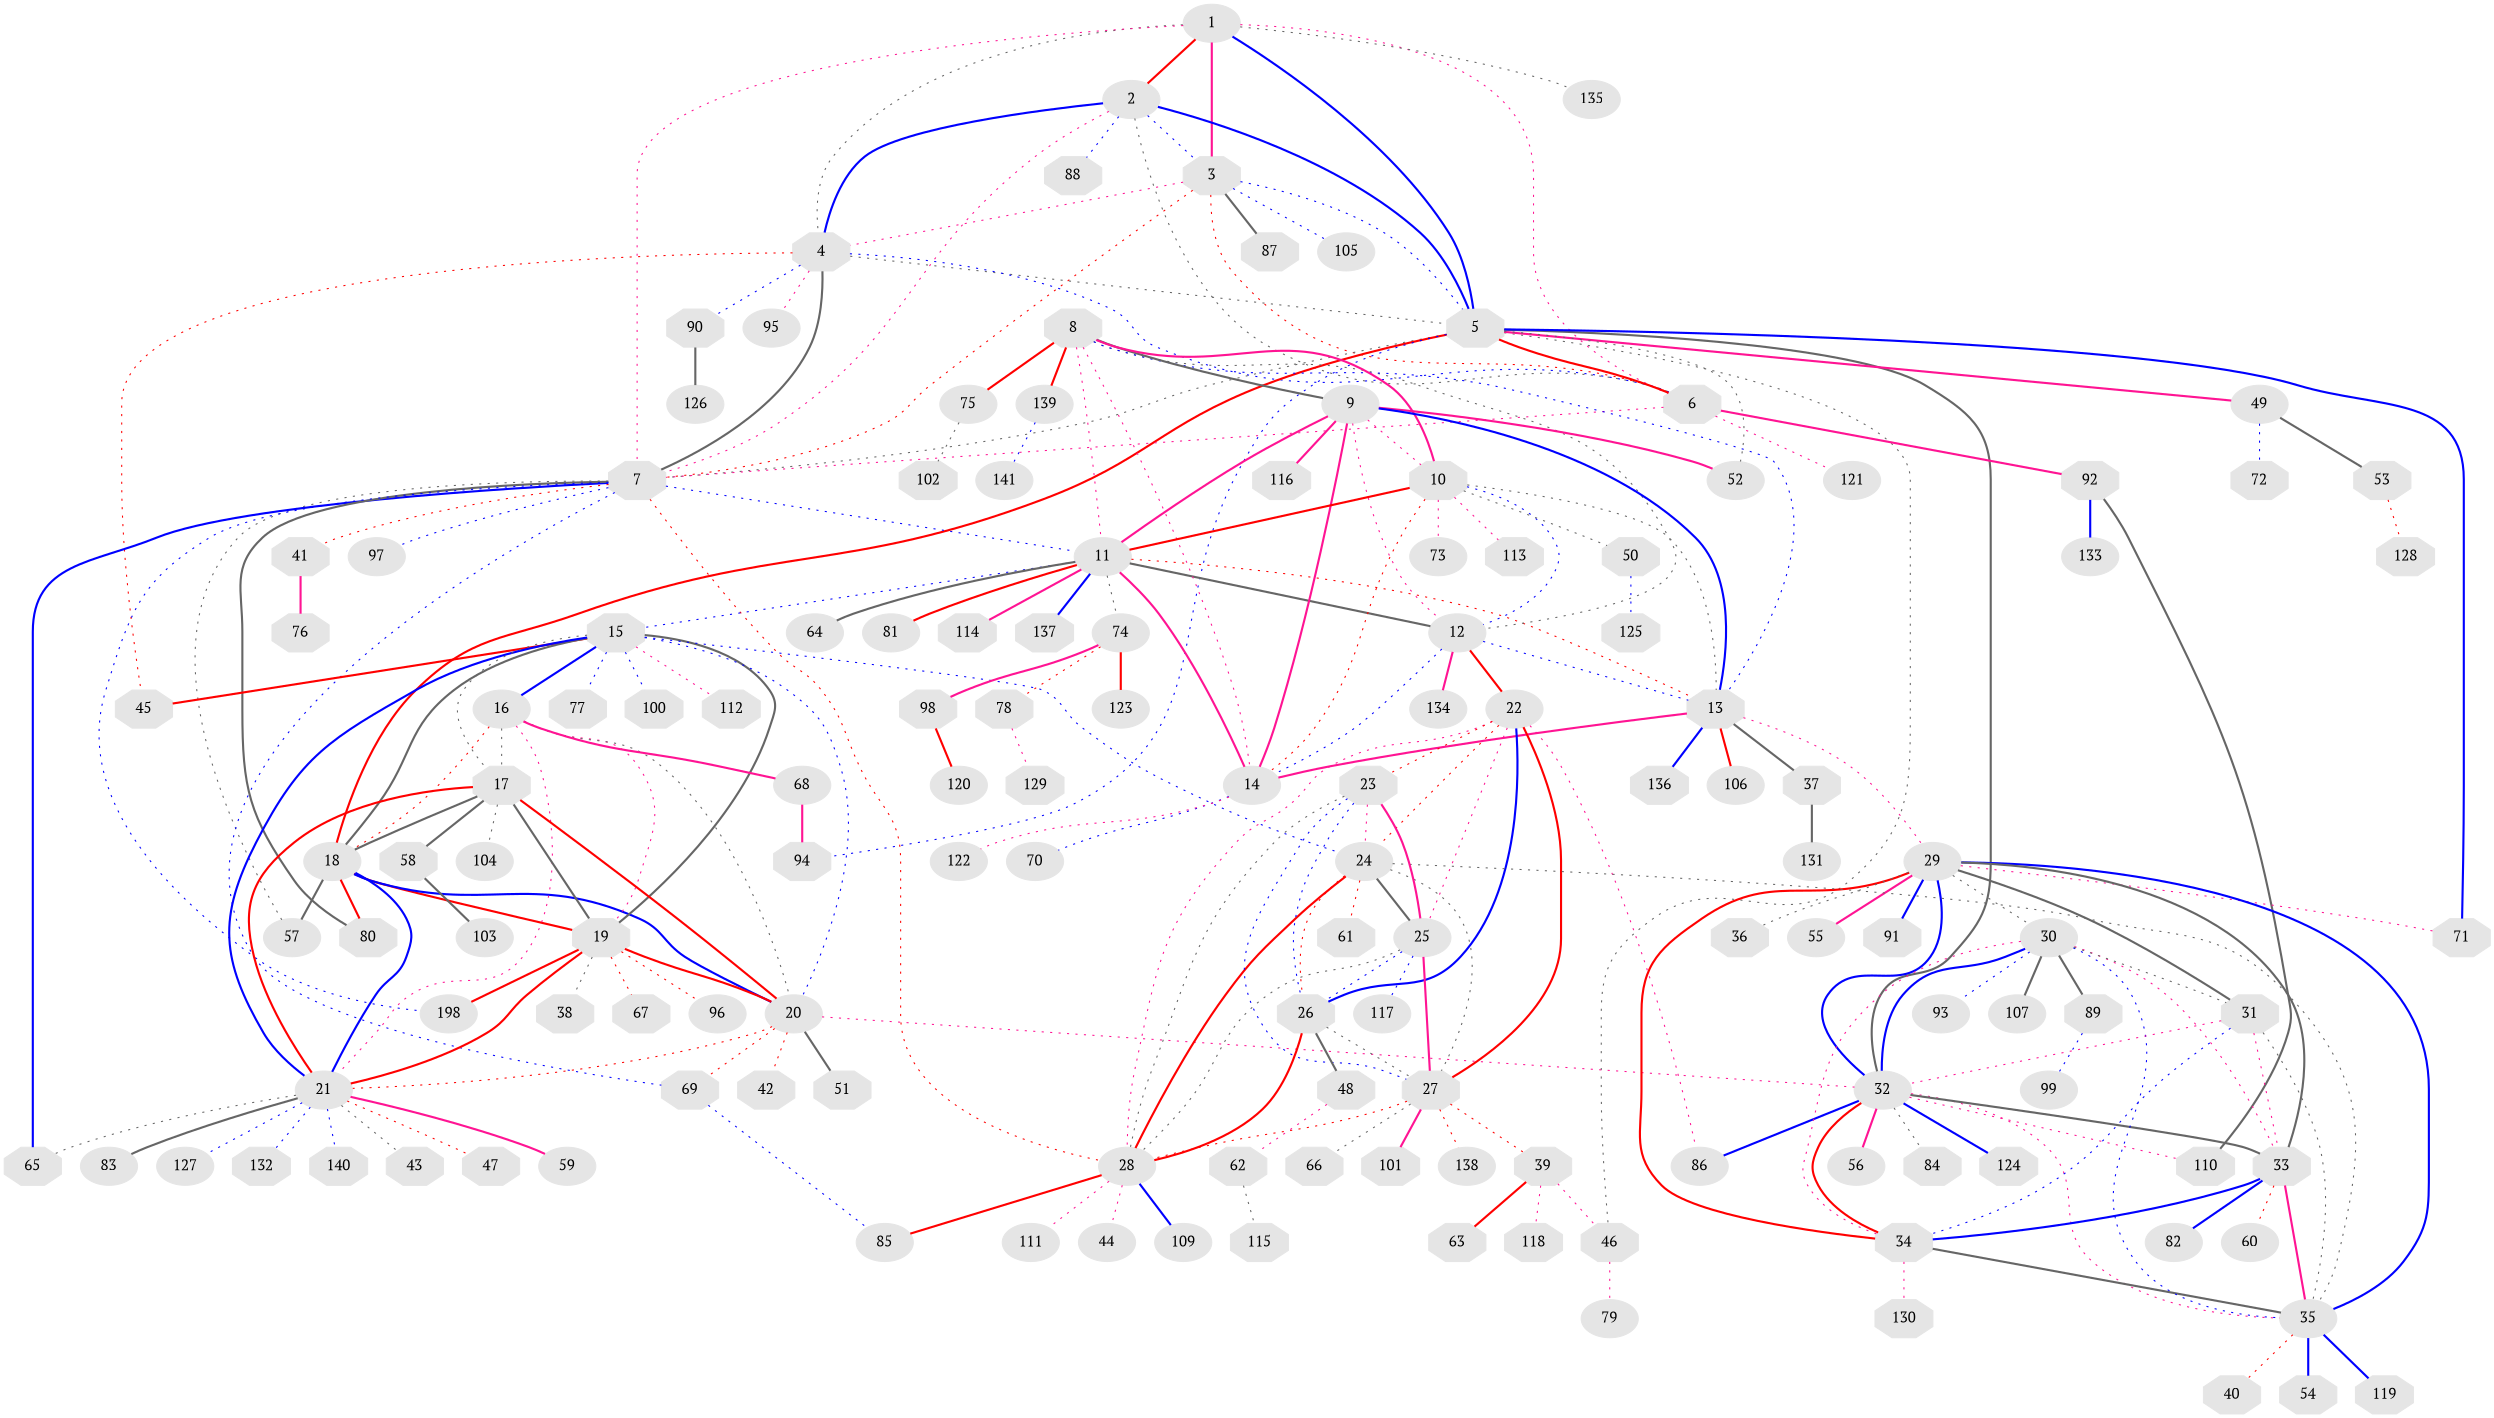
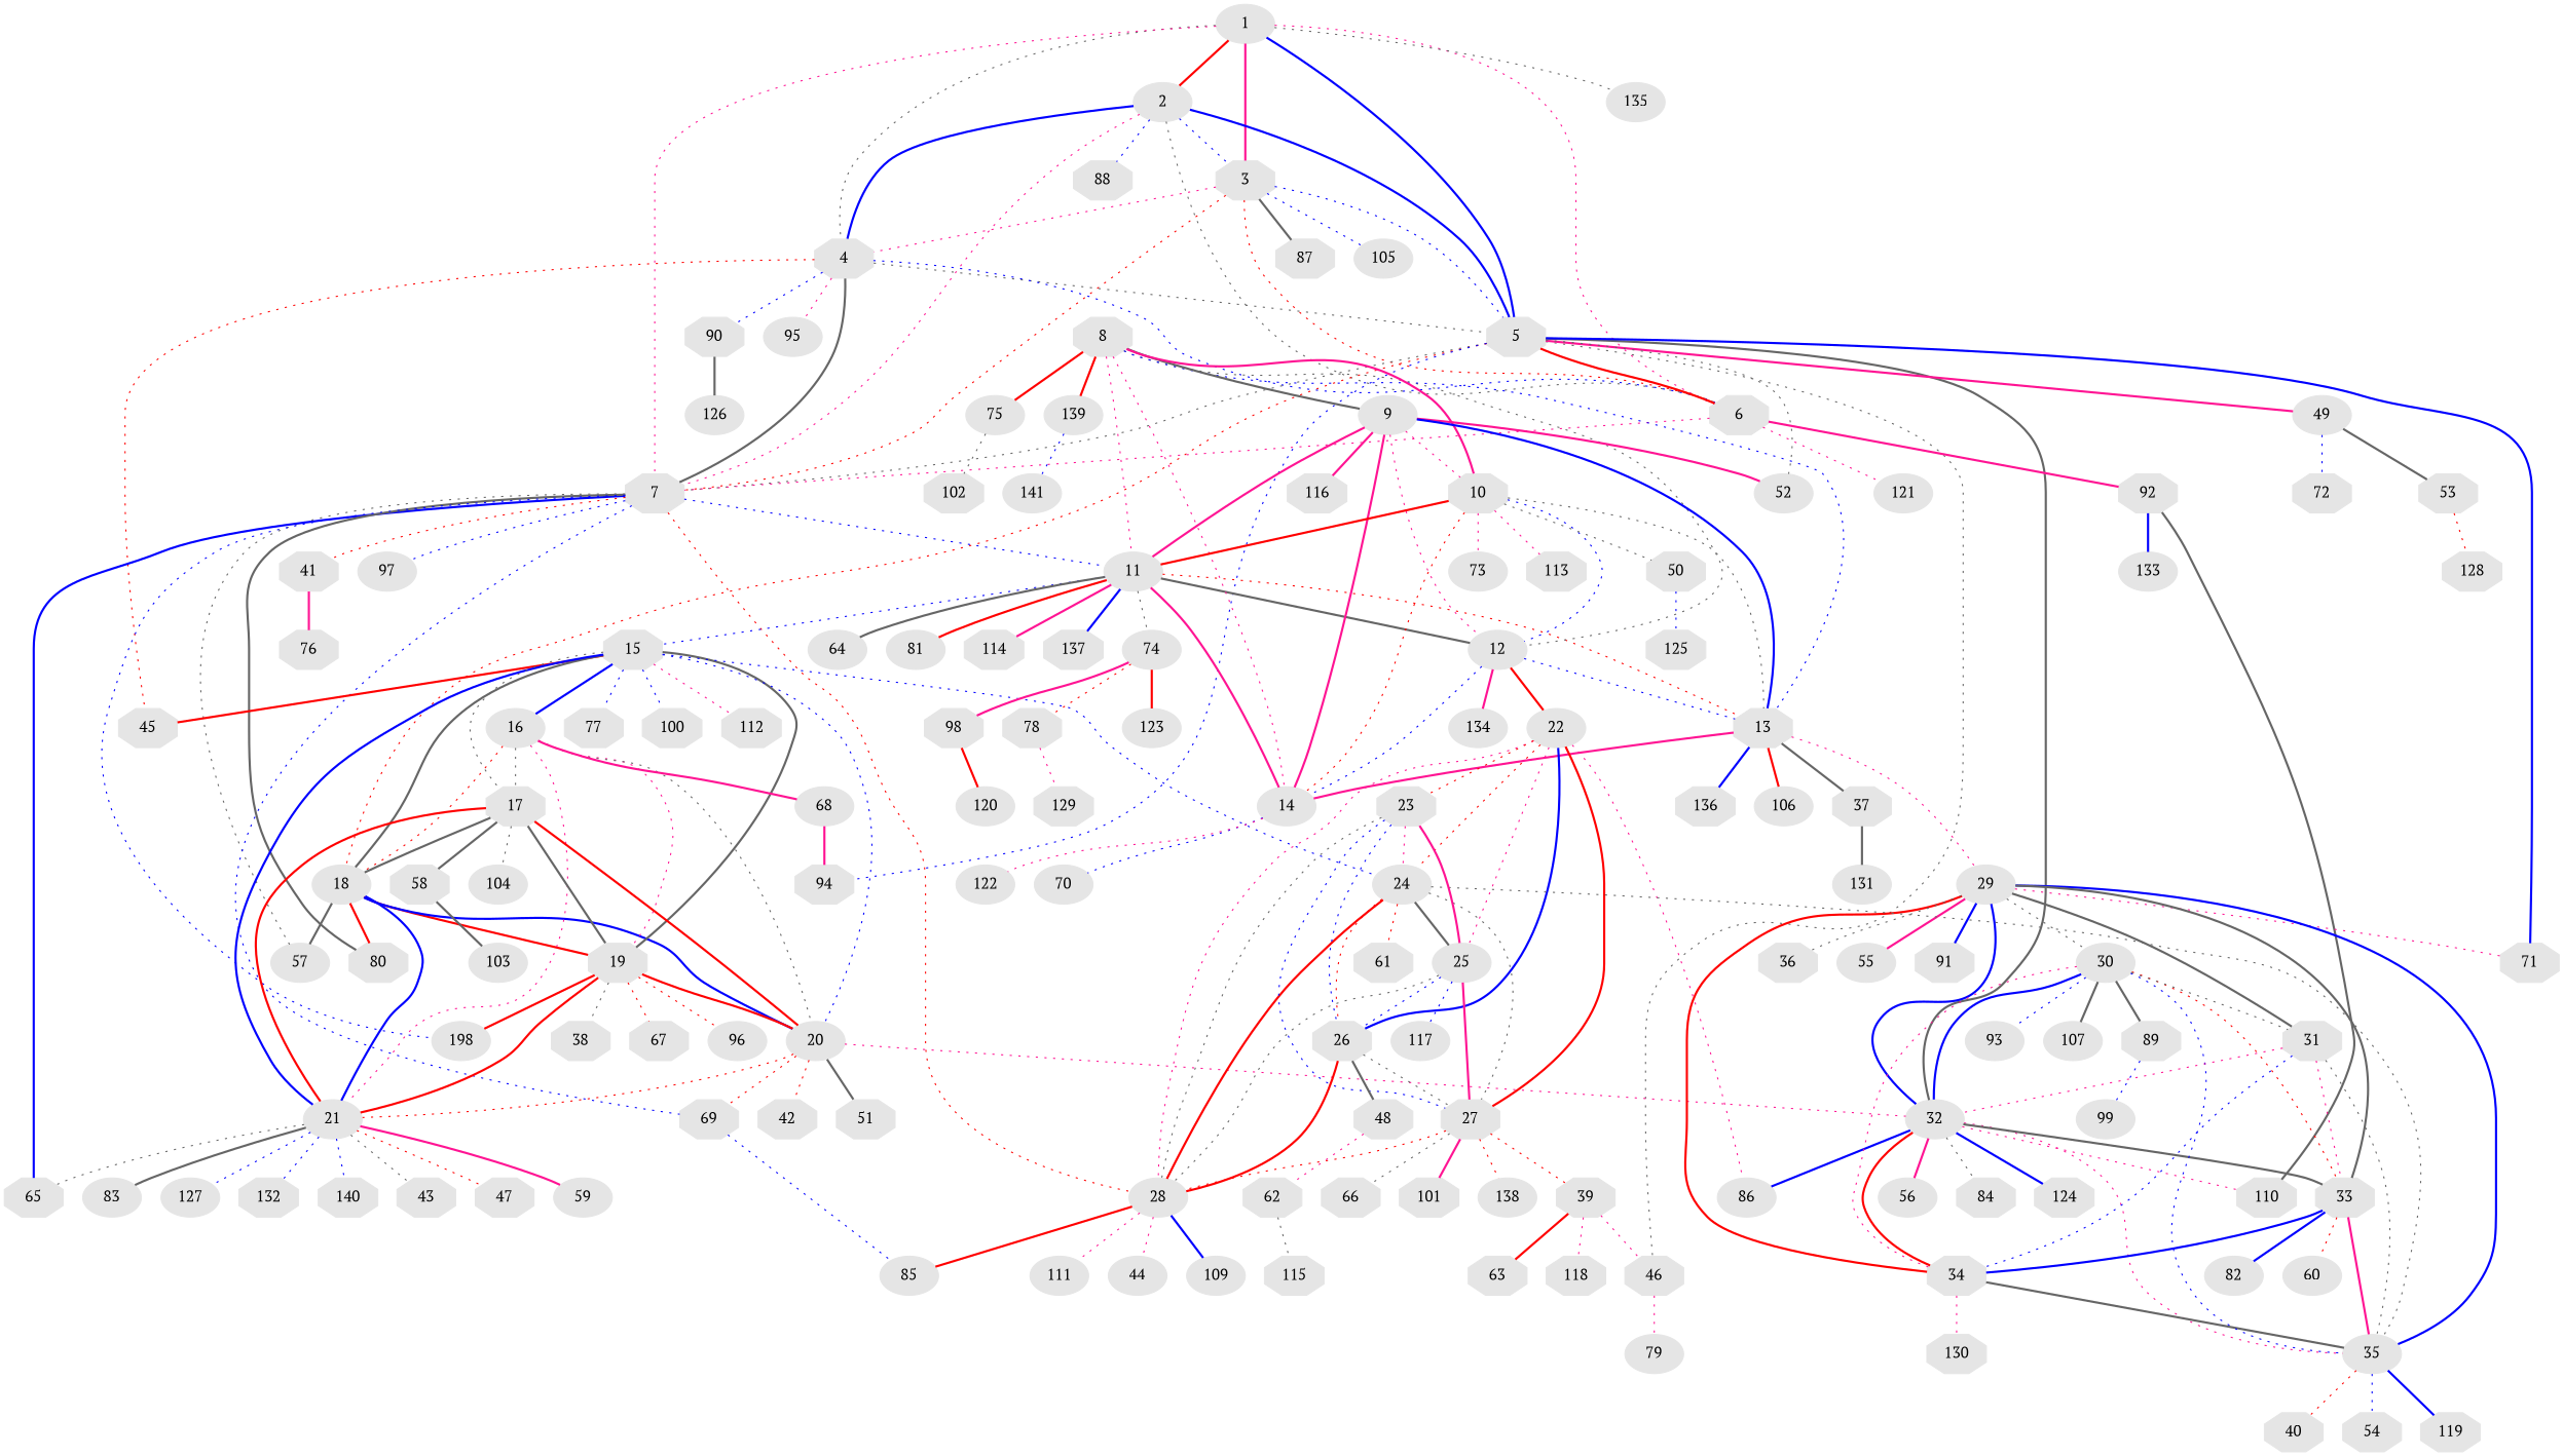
  graph {
    fontname="PT Serif"
    node [color=gray90 fontname="PT Serif" shape=octagon style=filled]
    edge [color=deeppink fontname="PT Serif" style=dotted]
    1 [shape=ellipse]
    2 [shape=ellipse]
    3
    4
    5
    6
    7
    135 [shape=ellipse]
    88
    87
    105 [shape=ellipse]
    45
    90
    95 [shape=ellipse]
    18 [shape=ellipse]
    32 [shape=ellipse]
    46
    49 [shape=ellipse]
    52 [shape=ellipse]
    71
    94
    92
    121 [shape=ellipse]
    11 [shape=ellipse]
    28 [shape=ellipse]
    41
    57 [shape=ellipse]
    65
    69
    80
    97 [shape=ellipse]
    n32 [label=198 shape=ellipse]
    126 [shape=ellipse]
    19
    20 [shape=ellipse]
    21 [shape=ellipse]
    86 [shape=ellipse]
    35 [shape=ellipse]
    33
    34
    56 [shape=ellipse]
    84
    110
    124
    79 [shape=ellipse]
    53
    72
    133 [shape=ellipse]
    12 [shape=ellipse]
    13
    14 [shape=ellipse]
    15
    64 [shape=ellipse]
    74 [shape=ellipse]
    81 [shape=ellipse]
    114
    137
    44 [shape=ellipse]
    85 [shape=ellipse]
    109 [shape=ellipse]
    111 [shape=ellipse]
    76
    8
    9 [shape=ellipse]
    10
    75 [shape=ellipse]
    139 [shape=ellipse]
    116
    50
    73 [shape=ellipse]
    113
    22 [shape=ellipse]
    134 [shape=ellipse]
    29 [shape=ellipse]
    37
    106 [shape=ellipse]
    136
    70 [shape=ellipse]
    122 [shape=ellipse]
    102
    141 [shape=ellipse]
    125
    16 [shape=ellipse]
    17
    24 [shape=ellipse]
    77
    100
    112
    78
    98
    123 [shape=ellipse]
    23
    25 [shape=ellipse]
    26
    27
    30 [shape=ellipse]
    31
    36
    55 [shape=ellipse]
    91
    131 [shape=ellipse]
    68 [shape=ellipse]
    58
    104 [shape=ellipse]
    38
    67
    96 [shape=ellipse]
    42
    51
    43
    47
    59 [shape=ellipse]
    83 [shape=ellipse]
    127 [shape=ellipse]
    132
    140
    61
    103 [shape=ellipse]
    117 [shape=ellipse]
    48
    39
    66
    101
    138 [shape=ellipse]
    40
    54
    119
    62
    63
    118
    89
    93 [shape=ellipse]
    107 [shape=ellipse]
    60 [shape=ellipse]
    82 [shape=ellipse]
    130
    99 [shape=ellipse]
    115
    128
    129
    120 [shape=ellipse]
    1 -- 2 [color=red style=bold]
    1 -- 3 [style=bold]
    1 -- 4 [color=gray40]
    1 -- 5 [color=blue style=bold]
    1 -- 6
    1 -- 7
    1 -- 135 [color=gray40]
    2 -- 3 [color=blue]
    2 -- 4 [color=blue style=bold]
    2 -- 5 [color=blue style=bold]
    2 -- 6 [color=gray40]
    2 -- 7
    2 -- 88 [color=blue]
    3 -- 4
    3 -- 5 [color=blue]
    3 -- 6 [color=red]
    3 -- 7 [color=red]
    3 -- 87 [color=gray40 style=bold]
    3 -- 105 [color=blue]
    4 -- 5 [color=gray40]
    4 -- 6 [color=blue]
    4 -- 7 [color=gray40 style=bold]
    4 -- 45 [color=red]
    4 -- 90 [color=blue]
    4 -- 95
    5 -- 6 [color=red style=bold]
    5 -- 7 [color=gray40]
-   5 -- 18 [color=red style=bold]
+   5 -- 18 [color=red]
    5 -- 32 [color=gray40 style=bold]
    5 -- 46 [color=gray40]
    5 -- 49 [style=bold]
    5 -- 52 [color=gray40]
    5 -- 71 [color=blue style=bold]
    5 -- 94 [color=blue]
    6 -- 7
    6 -- 92 [style=bold]
    6 -- 121
    7 -- 11 [color=blue]
    7 -- 28 [color=red]
    7 -- 41 [color=red]
    7 -- 57 [color=gray40]
    7 -- 65 [color=blue style=bold]
    7 -- 69 [color=blue]
    7 -- 80 [color=gray40 style=bold]
    7 -- 97 [color=blue]
    7 -- n32 [color=blue]
    90 -- 126 [color=gray40 style=bold]
    18 -- 57 [color=gray40 style=bold]
    18 -- 80 [color=red style=bold]
    18 -- 19 [color=red style=bold]
    18 -- 20 [color=blue style=bold]
    18 -- 21 [color=blue style=bold]
    32 -- 86 [color=blue style=bold]
    32 -- 35
    32 -- 33 [color=gray40 style=bold]
    32 -- 34 [color=red style=bold]
    32 -- 56 [style=bold]
    32 -- 84 [color=gray40]
    32 -- 110
    32 -- 124 [color=blue style=bold]
    46 -- 79
    49 -- 53 [color=gray40 style=bold]
    49 -- 72 [color=blue]
    92 -- 110 [color=gray40 style=bold]
    92 -- 133 [color=blue style=bold]
    11 -- 12 [color=gray40 style=bold]
    11 -- 13 [color=red]
    11 -- 14 [style=bold]
    11 -- 15 [color=blue]
    11 -- 64 [color=gray40 style=bold]
    11 -- 74 [color=gray40]
    11 -- 81 [color=red style=bold]
    11 -- 114 [style=bold]
    11 -- 137 [color=blue style=bold]
    28 -- 44
    28 -- 85 [color=red style=bold]
    28 -- 109 [color=blue style=bold]
    28 -- 111
    41 -- 76 [style=bold]
    69 -- 85 [color=blue]
    19 -- n32 [color=red style=bold]
    19 -- 20 [color=red style=bold]
    19 -- 21 [color=red style=bold]
    19 -- 38 [color=gray40]
    19 -- 67 [color=red]
    19 -- 96 [color=red]
    20 -- 32
    20 -- 69 [color=red]
    20 -- 21 [color=red]
    20 -- 42 [color=red]
    20 -- 51 [color=gray40 style=bold]
    21 -- 65 [color=gray40]
    21 -- 43 [color=gray40]
    21 -- 47 [color=red]
    21 -- 59 [style=bold]
    21 -- 83 [color=gray40 style=bold]
    21 -- 127 [color=blue]
    21 -- 132 [color=blue]
    21 -- 140 [color=blue]
    35 -- 40 [color=red]
-   35 -- 54 [color=blue style=bold]
+   35 -- 54 [color=blue]
    35 -- 119 [color=blue style=bold]
    33 -- 35 [style=bold]
    33 -- 34 [color=blue style=bold]
    33 -- 60 [color=red]
    33 -- 82 [color=blue style=bold]
    34 -- 35 [color=gray40 style=bold]
    34 -- 130
    53 -- 128 [color=red]
    12 -- 13 [color=blue]
    12 -- 14 [color=blue]
    12 -- 22 [color=red style=bold]
    12 -- 134 [style=bold]
    13 -- 14 [style=bold]
    13 -- 29
    13 -- 37 [color=gray40 style=bold]
    13 -- 106 [color=red style=bold]
    13 -- 136 [color=blue style=bold]
    14 -- 70 [color=blue]
    14 -- 122
    15 -- 45 [color=red style=bold]
    15 -- 18 [color=gray40 style=bold]
    15 -- 19 [color=gray40 style=bold]
    15 -- 20 [color=blue]
    15 -- 21 [color=blue style=bold]
    15 -- 16 [color=blue style=bold]
    15 -- 17 [color=gray40]
    15 -- 24 [color=blue]
    15 -- 77 [color=blue]
    15 -- 100 [color=blue]
    15 -- 112
    74 -- 78 [color=red]
    74 -- 98 [style=bold]
    74 -- 123 [color=red style=bold]
    8 -- 11
    8 -- 12 [color=gray40]
    8 -- 13 [color=blue]
    8 -- 14
    8 -- 9 [color=gray40 style=bold]
    8 -- 10 [style=bold]
    8 -- 75 [color=red style=bold]
    8 -- 139 [color=red style=bold]
    9 -- 52 [style=bold]
    9 -- 11 [style=bold]
    9 -- 12
    9 -- 13 [color=blue style=bold]
    9 -- 14 [style=bold]
    9 -- 10
    9 -- 116 [style=bold]
    10 -- 11 [color=red style=bold]
    10 -- 12 [color=blue]
    10 -- 13 [color=gray40]
    10 -- 14 [color=red]
    10 -- 50 [color=gray40]
    10 -- 73
    10 -- 113
    75 -- 102 [color=gray40]
    139 -- 141 [color=blue]
    50 -- 125 [color=blue]
    22 -- 28
    22 -- 86
    22 -- 24 [color=red]
    22 -- 23 [color=red]
    22 -- 25
    22 -- 26 [color=blue style=bold]
    22 -- 27 [color=red style=bold]
    29 -- 32 [color=blue style=bold]
    29 -- 71
    29 -- 35 [color=blue style=bold]
    29 -- 33 [color=gray40 style=bold]
    29 -- 34 [color=red style=bold]
    29 -- 30 [color=gray40]
    29 -- 31 [color=gray40 style=bold]
    29 -- 36 [color=gray40]
    29 -- 55 [style=bold]
    29 -- 91 [color=blue style=bold]
    37 -- 131 [color=gray40 style=bold]
    16 -- 18 [color=red]
    16 -- 19
    16 -- 20 [color=gray40]
    16 -- 21
    16 -- 17 [color=gray40]
    16 -- 68 [style=bold]
    17 -- 18 [color=gray40 style=bold]
    17 -- 19 [color=gray40 style=bold]
    17 -- 20 [color=red style=bold]
    17 -- 21 [color=red style=bold]
    17 -- 58 [color=gray40 style=bold]
    17 -- 104 [color=gray40]
    24 -- 28 [color=red style=bold]
    24 -- 35 [color=gray40]
    24 -- 25 [color=gray40 style=bold]
    24 -- 26 [color=red]
    24 -- 27 [color=gray40]
    24 -- 61 [color=red]
    78 -- 129
    98 -- 120 [color=red style=bold]
    23 -- 28 [color=gray40]
    23 -- 24
    23 -- 25 [style=bold]
    23 -- 26 [color=blue]
    23 -- 27 [color=blue]
    25 -- 28 [color=gray40]
    25 -- 26 [color=blue]
    25 -- 27 [style=bold]
    25 -- 117 [color=blue]
    26 -- 28 [color=red style=bold]
    26 -- 27 [color=gray40]
    26 -- 48 [color=gray40 style=bold]
    27 -- 28 [color=red]
    27 -- 39 [color=red]
    27 -- 66 [color=gray40]
    27 -- 101 [style=bold]
    27 -- 138 [color=red]
    30 -- 32 [color=blue style=bold]
    30 -- 35 [color=blue]
-   30 -- 33
+   30 -- 33 [color=red]
    30 -- 34
    30 -- 31 [color=gray40]
    30 -- 89 [color=gray40 style=bold]
    30 -- 93 [color=blue]
    30 -- 107 [color=gray40 style=bold]
    31 -- 32
    31 -- 35 [color=gray40]
    31 -- 33
    31 -- 34 [color=blue]
    68 -- 94 [style=bold]
    58 -- 103 [color=gray40 style=bold]
    48 -- 62
    39 -- 46
    39 -- 63 [color=red style=bold]
    39 -- 118
    62 -- 115 [color=gray40]
    89 -- 99 [color=blue]
  }
